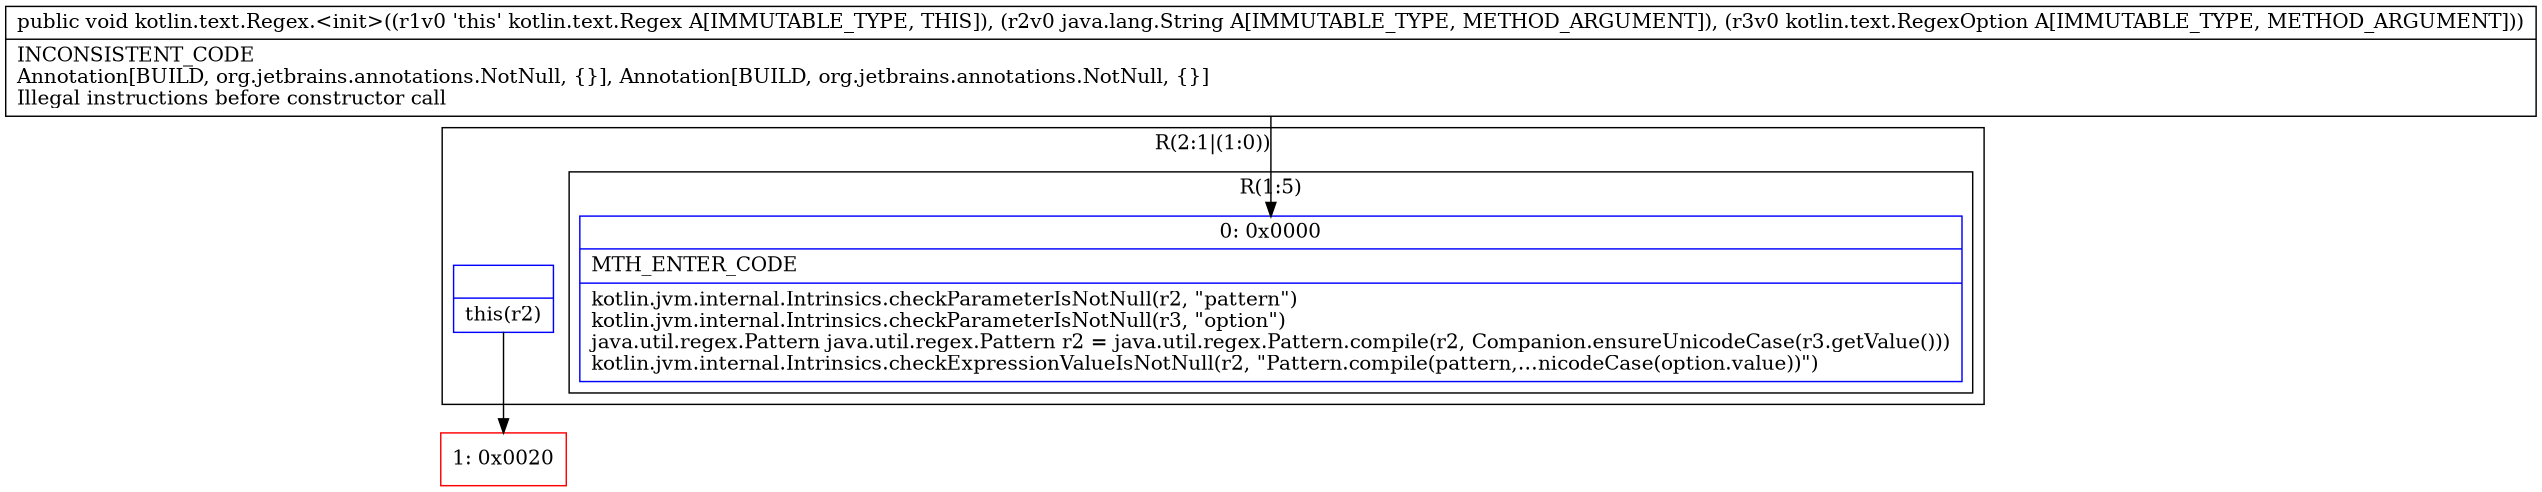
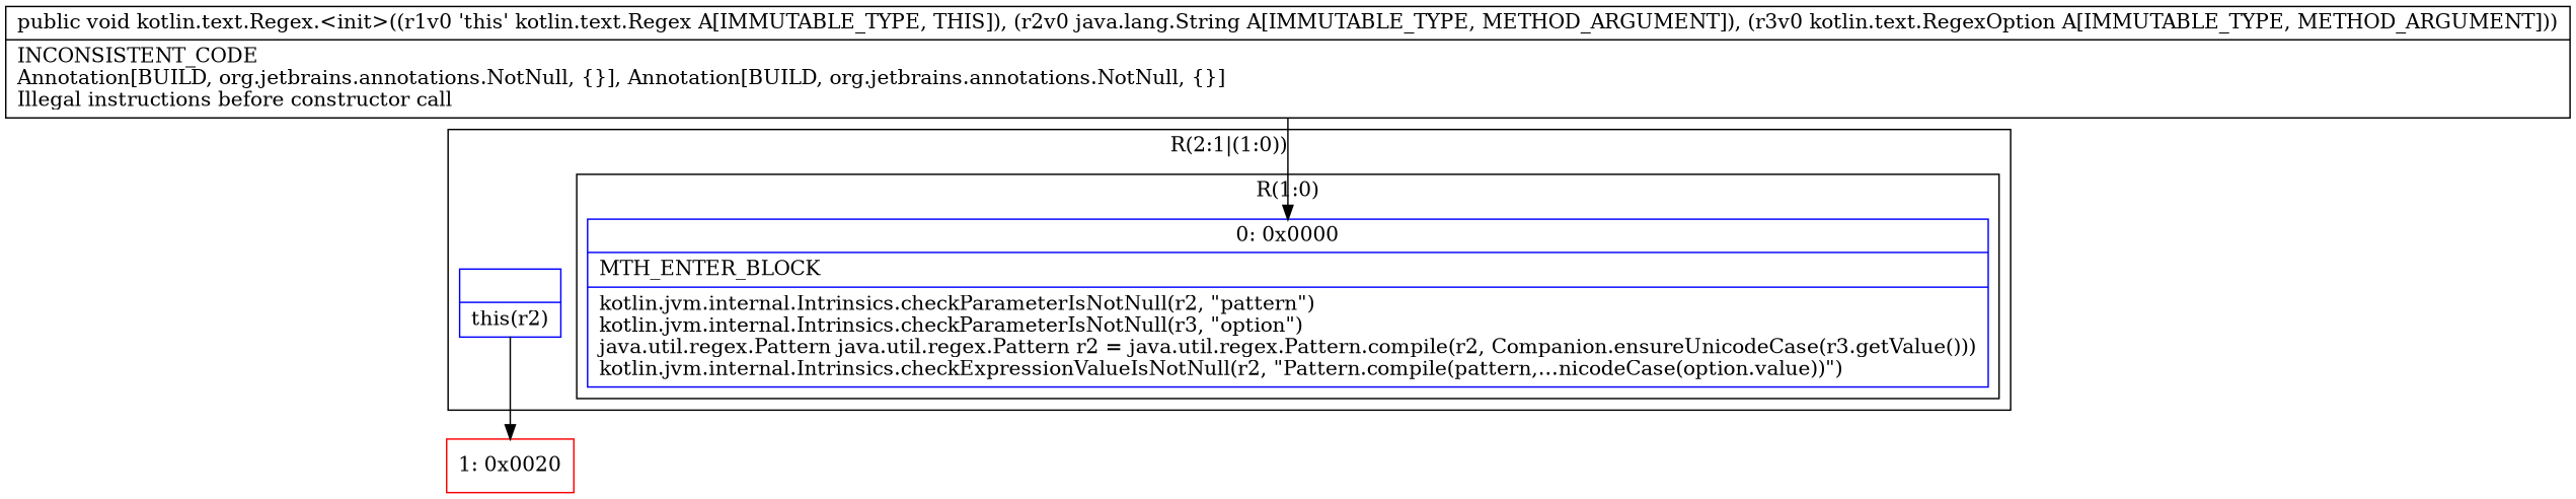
  digraph {
    node [color=blue shape=record]
-   n1 [label="{0\:\ 0x0000|MTH_ENTER_CODE\l|kotlin.jvm.internal.Intrinsics.checkParameterIsNotNull(r2, \"pattern\")\lkotlin.jvm.internal.Intrinsics.checkParameterIsNotNull(r3, \"option\")\ljava.util.regex.Pattern java.util.regex.Pattern r2 = java.util.regex.Pattern.compile(r2, Companion.ensureUnicodeCase(r3.getValue()))\lkotlin.jvm.internal.Intrinsics.checkExpressionValueIsNotNull(r2, \"Pattern.compile(pattern,…nicodeCase(option.value))\")\l}"]
+   n1 [label="{0\:\ 0x0000|MTH_ENTER_BLOCK\l|kotlin.jvm.internal.Intrinsics.checkParameterIsNotNull(r2, \"pattern\")\lkotlin.jvm.internal.Intrinsics.checkParameterIsNotNull(r3, \"option\")\ljava.util.regex.Pattern java.util.regex.Pattern r2 = java.util.regex.Pattern.compile(r2, Companion.ensureUnicodeCase(r3.getValue()))\lkotlin.jvm.internal.Intrinsics.checkExpressionValueIsNotNull(r2, \"Pattern.compile(pattern,…nicodeCase(option.value))\")\l}"]
    n2 [label="{|this(r2)\l}"]
    n3 [color=red label="{1\:\ 0x0020}"]
    n4 [label="{public void kotlin.text.Regex.\<init\>((r1v0 'this' kotlin.text.Regex A[IMMUTABLE_TYPE, THIS]), (r2v0 java.lang.String A[IMMUTABLE_TYPE, METHOD_ARGUMENT]), (r3v0 kotlin.text.RegexOption A[IMMUTABLE_TYPE, METHOD_ARGUMENT]))  | INCONSISTENT_CODE\lAnnotation[BUILD, org.jetbrains.annotations.NotNull, \{\}], Annotation[BUILD, org.jetbrains.annotations.NotNull, \{\}]\lIllegal instructions before constructor call\l}" color=""]
    subgraph cluster_1 {
      label="R(2:1|(1:0))"
      n2
      subgraph cluster_2 {
-       label="R(1:5)"
+       label="R(1:0)"
        n1
      }
    }
    n2 -> n3
    n4 -> n1
  }
